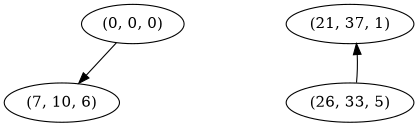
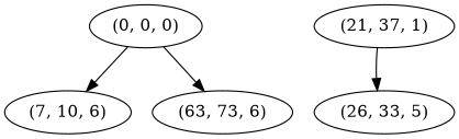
  digraph {
    n1 [label="(7, 10, 6)"]
    "(0, 0, 0)"
+   "(63, 73, 6)"
    "(21, 37, 1)"
    "(26, 33, 5)"
    "(0, 0, 0)" -> n1
-   "(26, 33, 5)" -> "(21, 37, 1)"
+   "(0, 0, 0)" -> "(63, 73, 6)"
+   "(21, 37, 1)" -> "(26, 33, 5)"
  }
